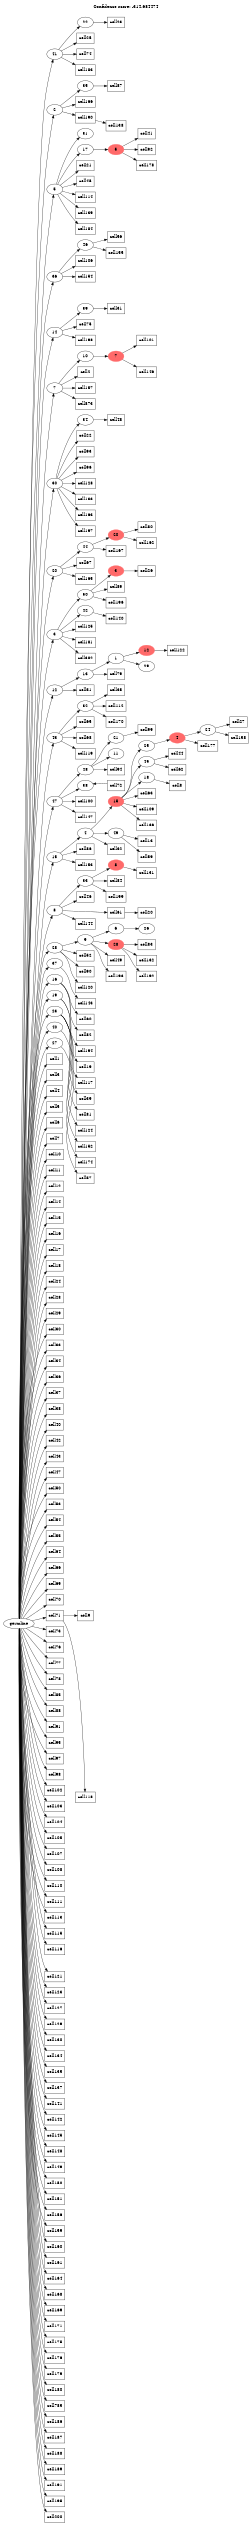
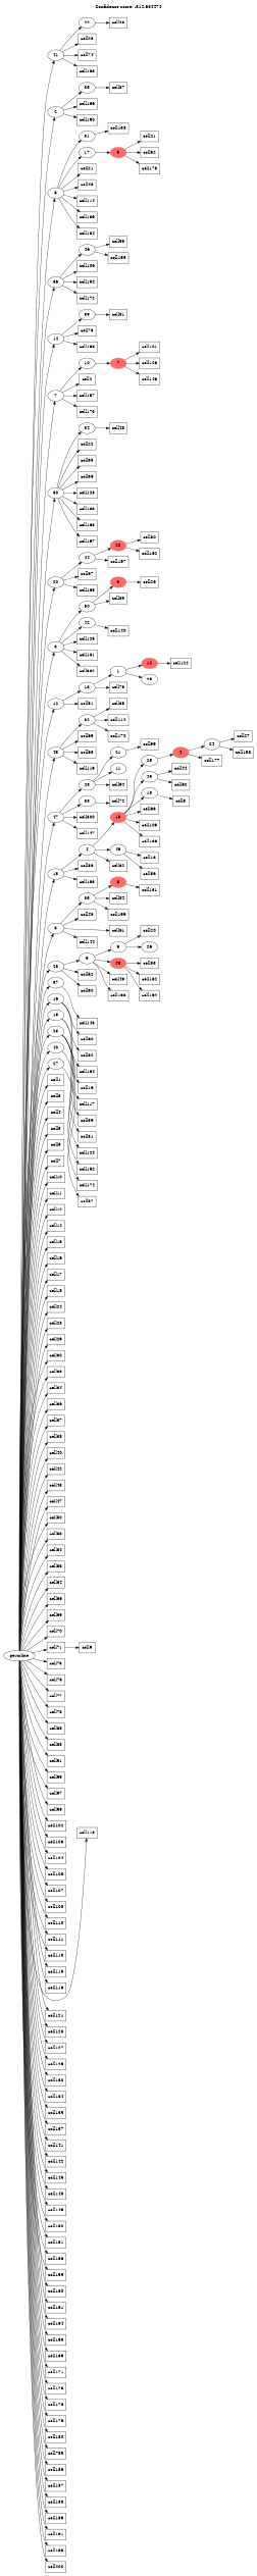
  digraph {
    label="Confidence score: -314.684474"
    labelloc=t
    rankdir=LR
    node [shape=box]
    n1 [label=41 shape=""]
    n2 [label=22 shape=""]
    cell25
    cell74
    cell183
    cell23
    n7 [label=2 shape=""]
    n8 [label=35 shape=""]
    cell166
    cell190
    cell87
    n12 [label=17 shape=""]
    n13 [color=indianred1 label=5 style=filled shape=""]
    cell41
    cell92
    cell178
    n17 [label=5 shape=""]
    n18 [label=31 shape=""]
    cell21
    cell45
    cell114
    cell139
    cell184
    cell138
    n25 [label=36 shape=""]
    n26 [label=46 shape=""]
    cell106
    cell154
+   cell172
    cell56
    cell155
    n32 [label=14 shape=""]
    n33 [label=39 shape=""]
    cell75
    cell198
    cell31
    n37 [label=10 shape=""]
    n38 [color=indianred1 label=7 style=filled shape=""]
    cell101
+   cell126
    cell146
    n42 [label=7 shape=""]
    cell2
    cell157
-   cell173 [label=cell873]
+   cell173
    n46 [label=30 shape=""]
    n47 [label=34 shape=""]
    cell22
    cell93
    cell96
    cell128
    cell133
    cell163
    cell197
    cell48
    n56 [label=44 shape=""]
    n57 [color=indianred1 label=20 style=filled shape=""]
    cell167
    cell80
    cell162
    n61 [label=20 shape=""]
    cell67
    cell165
    n64 [label=50 shape=""]
    n65 [color=indianred1 label=3 style=filled shape=""]
    cell89
-   cell196
    cell26
    n69 [label=3 shape=""]
    n70 [label=42 shape=""]
    cell125
    cell181
    n73 [label=cell382]
    cell140
    n75 [label=1 shape=""]
    n76 [color=indianred1 label=12 style=filled shape=""]
    n77 [label=29 shape=""]
    cell122
    n79 [label=13 shape=""]
    cell79
    n81 [label=12 shape=""]
    cell51
    n83 [label=43 shape=""]
    n84 [label=32 shape=""]
    cell65
    cell68
    cell119
    cell35
    cell112
    cell170
    n91 [label=48 shape=""]
    n92 [label=21 shape=""]
    n93 [label=11 shape=""]
    cell94
    cell99
    n96 [label=47 shape=""]
    n97 [label=38 shape=""]
-   cell100
+   cell100 [label=cell800]
    cell147
    cell72
    n101 [color=indianred1 label=4 style=filled shape=""]
    n102 [label=24 shape=""]
    cell177
    cell27
    cell158
    n106 [label=25 shape=""]
    n107 [color=indianred1 label=15 style=filled shape=""]
    n108 [label=45 shape=""]
    n109 [label=18 shape=""]
    cell63
    cell109
    cell136
    cell44
    cell62
    cell8
    n116 [label=4 shape=""]
    n117 [label=49 shape=""]
    cell32
    cell13
    cell59
    n121 [label=15 shape=""]
    cell86
    cell153
    n124 [label=33 shape=""]
    n125 [color=indianred1 label=8 style=filled shape=""]
    cell84
    cell199
    cell131
    n129 [label=8 shape=""]
    cell46
    cell61
    cell144
    n133 [label=6 shape=""]
    n134 [label=26 shape=""]
    cell20
    n136 [label=9 shape=""]
    n137 [color=indianred1 label=28 style=filled shape=""]
    cell49
    cell193
    cell83
    cell132
    cell192
    n143 [label=28 shape=""]
    cell52
    cell90
-   cell120
    n147 [label=germline shape=""]
    n148 [label=37 shape=""]
    n149 [label=16 shape=""]
    n150 [label=19 shape=""]
    n151 [label=23 shape=""]
    n152 [label=40 shape=""]
    n153 [label=27 shape=""]
    cell1
    cell3
    cell4
    cell5
    cell6
    cell7
    cell10
    cell11
    cell12
    cell14
    cell15
    cell16
    cell17
    cell18
    cell24
    cell28
    cell29
    cell30
    cell33
    cell34
    cell36
    cell37
    cell38
    cell40
    cell42
    cell43
    cell47
    cell50
    cell53
    cell54
    cell55
    cell64
    cell66
    cell69
    cell70
    cell71
    cell73
    cell76
    cell77
    cell78
    cell85
    cell88
    cell91
    cell95
    cell97
    cell98
    cell102
    cell103
    cell104
    cell105
    cell107
    cell108
    cell110
    cell111
    cell113
    cell115
    cell116
    cell118
    cell121
    cell123
    cell127
    cell129
    cell130
    cell134
    cell135
    cell137
    cell141
    cell142
    cell145
    cell148
    cell149
    cell150
    cell151
    cell156
    cell159
    cell160
    cell161
    cell164
    cell168
    cell169
    cell171
    cell175
    cell176
    cell179
    cell180
    n239 [label=cell785]
    cell186
    cell187
    cell188
    cell189
    cell191
    cell195
    cell200
    cell143
    cell60
    cell82
    cell194
    cell19
    cell117
    cell39
    cell81
    cell124
    cell152
    cell174
    cell57
    cell9
    n1 -> n2
    n1 -> cell25
    n1 -> cell74
    n1 -> cell183
    n2 -> cell23
    n7 -> n8
    n7 -> cell166
    n7 -> cell190
    n8 -> cell87
    n12 -> n13
    n13 -> cell41
    n13 -> cell92
    n13 -> cell178
    n17 -> n12
    n17 -> n18
    n17 -> cell21
    n17 -> cell45
    n17 -> cell114
    n17 -> cell139
    n17 -> cell184
-   cell190 -> cell138
+   n18 -> cell138
    n25 -> n26
    n25 -> cell106
    n25 -> cell154
+   n25 -> cell172
    n26 -> cell56
    n26 -> cell155
    n32 -> n33
    n32 -> cell75
    n32 -> cell198
    n33 -> cell31
    n37 -> n38
    n38 -> cell101
+   n38 -> cell126
    n38 -> cell146
    n42 -> n37
    n42 -> cell2
    n42 -> cell157
    n42 -> cell173
    n46 -> n47
    n46 -> cell22
    n46 -> cell93
    n46 -> cell96
    n46 -> cell128
    n46 -> cell133
    n46 -> cell163
    n46 -> cell197
    n47 -> cell48
    n56 -> n57
    n56 -> cell167
    n57 -> cell80
    n57 -> cell162
    n61 -> n56
    n61 -> cell67
    n61 -> cell165
    n64 -> n65
    n64 -> cell89
-   n64 -> cell196
    n65 -> cell26
    n69 -> n64
    n69 -> n70
    n69 -> cell125
    n69 -> cell181
    n69 -> n73
    n70 -> cell140
    n75 -> n76
    n75 -> n77
    n76 -> cell122
    n79 -> n75
    n79 -> cell79
    n81 -> n79
    n81 -> cell51
    n83 -> n84
    n83 -> cell65
    n83 -> cell68
    n83 -> cell119
    n84 -> cell35
    n84 -> cell112
    n84 -> cell170
    n91 -> n92
    n91 -> n93
    n91 -> cell94
    n92 -> cell99
    n96 -> n91
    n96 -> n97
    n96 -> cell100
    n96 -> cell147
-   cell72 -> n97
+   n97 -> cell72
    n101 -> n102
    n101 -> cell177
    n102 -> cell27
    n102 -> cell158
    n106 -> n101
    n107 -> n106
    n107 -> n108
    n107 -> n109
    n107 -> cell63
    n107 -> cell109
    n107 -> cell136
    n108 -> cell44
    n108 -> cell62
    n109 -> cell8
    n116 -> n107
    n116 -> n117
    n116 -> cell32
    n117 -> cell13
    n117 -> cell59
    n121 -> n116
    n121 -> cell86
    n121 -> cell153
    n124 -> n125
    n124 -> cell84
    n124 -> cell199
    n125 -> cell131
    n129 -> n124
    n129 -> cell46
    n129 -> cell61
    n129 -> cell144
    n133 -> n134
-   cell61 -> cell20
+   n133 -> cell20
    n136 -> n133
    n136 -> n137
    n136 -> cell49
    n136 -> cell193
    n137 -> cell83
    n137 -> cell132
    n137 -> cell192
    n143 -> n136
    n143 -> cell52
    n143 -> cell90
-   n143 -> cell120
    n147 -> n1
    n147 -> n7
    n147 -> n17
    n147 -> n25
    n147 -> n32
    n147 -> n42
    n147 -> n46
    n147 -> n61
    n147 -> n69
    n147 -> n81
    n147 -> n83
    n147 -> n96
    n147 -> n121
    n147 -> n129
    n147 -> n143
    n147 -> n148
    n147 -> n149
    n147 -> n150
    n147 -> n151
    n147 -> n152
    n147 -> n153
    n147 -> cell1
    n147 -> cell3
    n147 -> cell4
    n147 -> cell5
    n147 -> cell6
    n147 -> cell7
    n147 -> cell10
    n147 -> cell11
    n147 -> cell12
    n147 -> cell14
    n147 -> cell15
    n147 -> cell16
    n147 -> cell17
    n147 -> cell18
    n147 -> cell24
    n147 -> cell28
    n147 -> cell29
    n147 -> cell30
    n147 -> cell33
    n147 -> cell34
    n147 -> cell36
    n147 -> cell37
    n147 -> cell38
    n147 -> cell40
    n147 -> cell42
    n147 -> cell43
    n147 -> cell47
    n147 -> cell50
    n147 -> cell53
    n147 -> cell54
    n147 -> cell55
    n147 -> cell64
    n147 -> cell66
    n147 -> cell69
    n147 -> cell70
    n147 -> cell71
    n147 -> cell73
    n147 -> cell76
    n147 -> cell77
    n147 -> cell78
    n147 -> cell85
    n147 -> cell88
    n147 -> cell91
    n147 -> cell95
    n147 -> cell97
    n147 -> cell98
    n147 -> cell102
    n147 -> cell103
    n147 -> cell104
    n147 -> cell105
    n147 -> cell107
    n147 -> cell108
    n147 -> cell110
    n147 -> cell111
    n147 -> cell113
    n147 -> cell115
    n147 -> cell116
-   cell71 -> cell118
+   n147 -> cell118
    n147 -> cell121
    n147 -> cell123
    n147 -> cell127
    n147 -> cell129
    n147 -> cell130
    n147 -> cell134
    n147 -> cell135
    n147 -> cell137
    n147 -> cell141
    n147 -> cell142
    n147 -> cell145
    n147 -> cell148
    n147 -> cell149
    n147 -> cell150
    n147 -> cell151
    n147 -> cell156
    n147 -> cell159
    n147 -> cell160
    n147 -> cell161
    n147 -> cell164
    n147 -> cell168
    n147 -> cell169
    n147 -> cell171
    n147 -> cell175
    n147 -> cell176
    n147 -> cell179
    n147 -> cell180
    n147 -> n239
    n147 -> cell186
    n147 -> cell187
    n147 -> cell188
    n147 -> cell189
    n147 -> cell191
    n147 -> cell195
    n147 -> cell200
    n148 -> cell143
    n149 -> cell60
    n149 -> cell82
    n149 -> cell194
    n150 -> cell19
    n150 -> cell117
    n151 -> cell39
    n151 -> cell81
    n151 -> cell124
    n151 -> cell152
    n152 -> cell174
    n153 -> cell57
    cell71 -> cell9
  }
